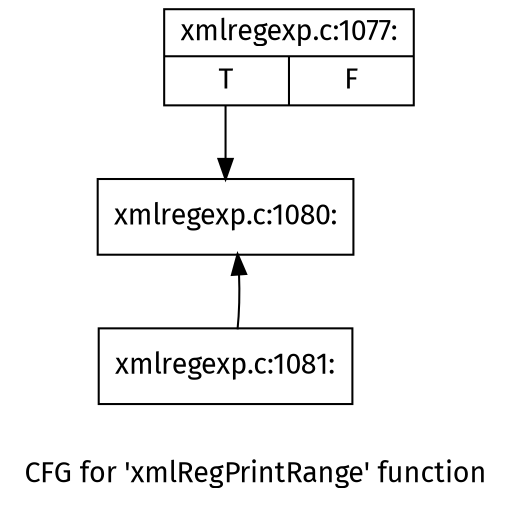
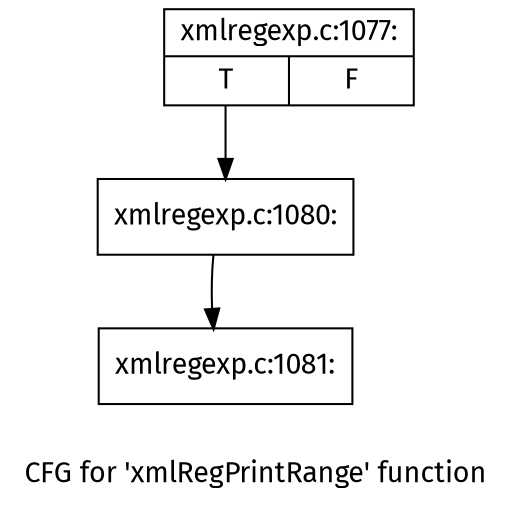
  digraph {
    fontname="Fira Sans"
    label="CFG for 'xmlRegPrintRange' function"
    node [fontname="Fira Sans" shape=record]
    edge [fontname="Fira Sans"]
    n1 [label="{xmlregexp.c:1077:|{<s0>T|<s1>F}}"]
    n2 [label="{xmlregexp.c:1080:}"]
    n3 [label="{xmlregexp.c:1081:}"]
    n1 -> n2 [tailport=s0]
-   n3 -> n2
+   n2 -> n3
  }
